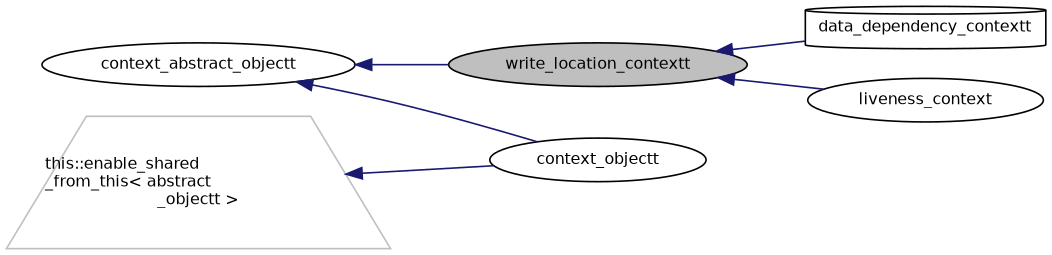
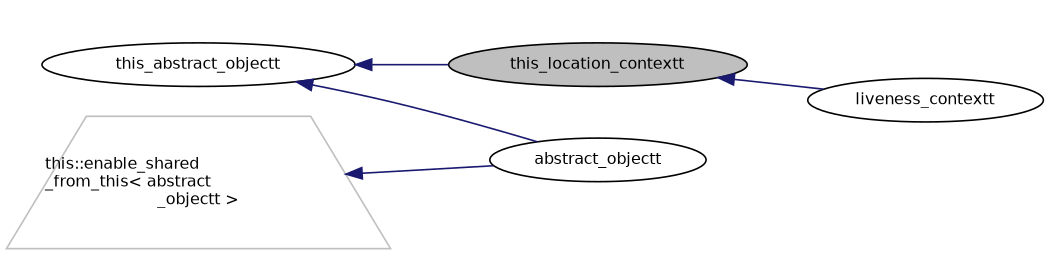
  digraph {
    rankdir=LR
    node [color=black fontname=Helvetica fontsize=10 shape=ellipse]
    edge [color=midnightblue dir=back fontname=Helvetica fontsize=10 labelfontname=Helvetica labelfontsize=10 style=solid]
-   n1 [fillcolor=grey75 fontcolor=black height=0.2 label=write_location_contextt style=filled width=0.4]
-   n2 [height=0.2 label=data_dependency_contextt shape=cylinder width=0.4]
-   n3 [height=0.2 label=liveness_context width=0.4]
-   n4 [height=0.2 label=context_abstract_objectt width=0.4]
-   n5 [height=0.2 label=context_objectt width=0.4]
+   n1 [fillcolor=grey75 fontcolor=black height=0.2 label=this_location_contextt style=filled width=0.4]
+   n3 [height=0.2 label=liveness_contextt width=0.4]
+   n4 [height=0.2 label=this_abstract_objectt width=0.4]
+   n5 [height=0.2 label=abstract_objectt width=0.4]
    n6 [color=grey75 height=0.2 label="this::enable_shared\l_from_this\< abstract\l_objectt \>" shape=trapezium width=0.4]
-   n1 -> n2
    n1 -> n3
    n4 -> n1
    n4 -> n5
    n6 -> n5
  }
